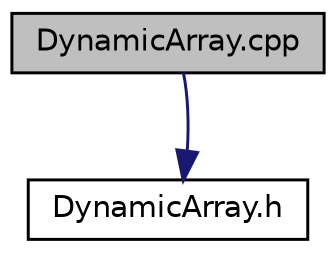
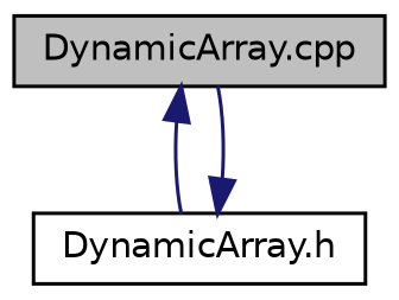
  digraph {
    node [color=black fontname=Helvetica fontsize=10 shape=record style=filled]
    edge [color=midnightblue dir=back fontname=Helvetica fontsize=10 labelfontname=Helvetica labelfontsize=10 style=solid]
    n1 [fillcolor=grey75 fontcolor=black height=0.2 label="DynamicArray.cpp" width=0.4]
    n2 [fillcolor=white height=0.2 label="DynamicArray.h" width=0.4]
+   n1 -> n2
    n2 -> n1
  }
